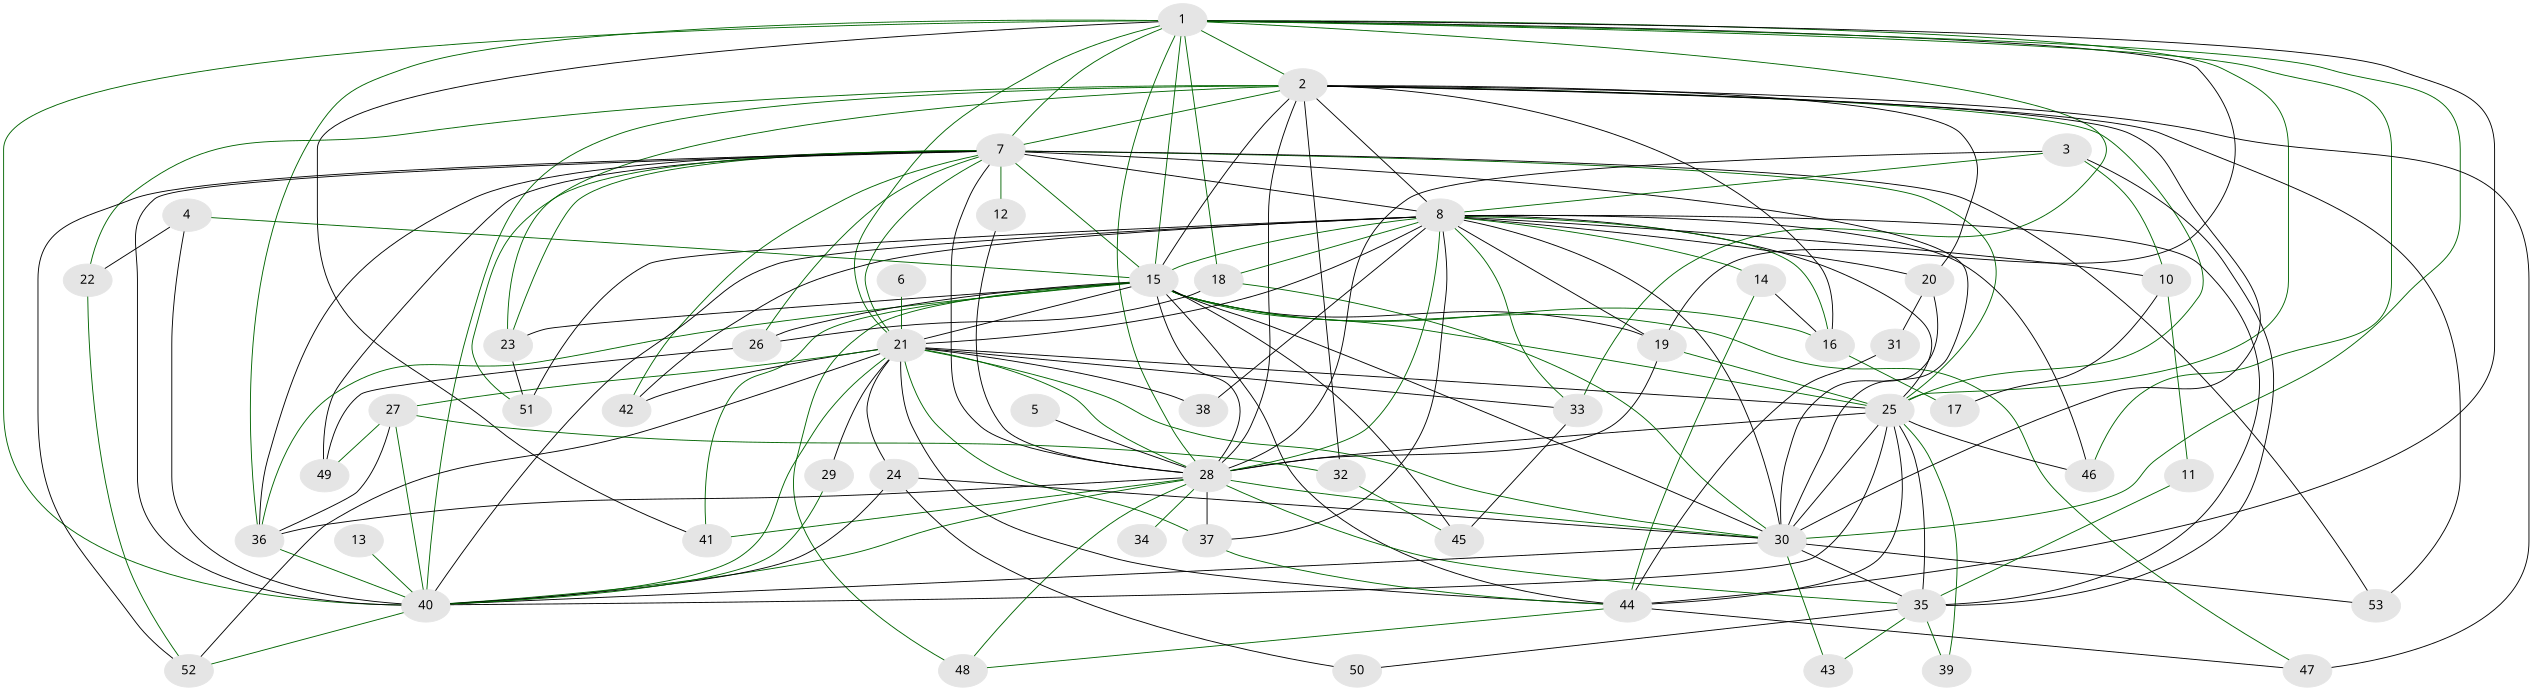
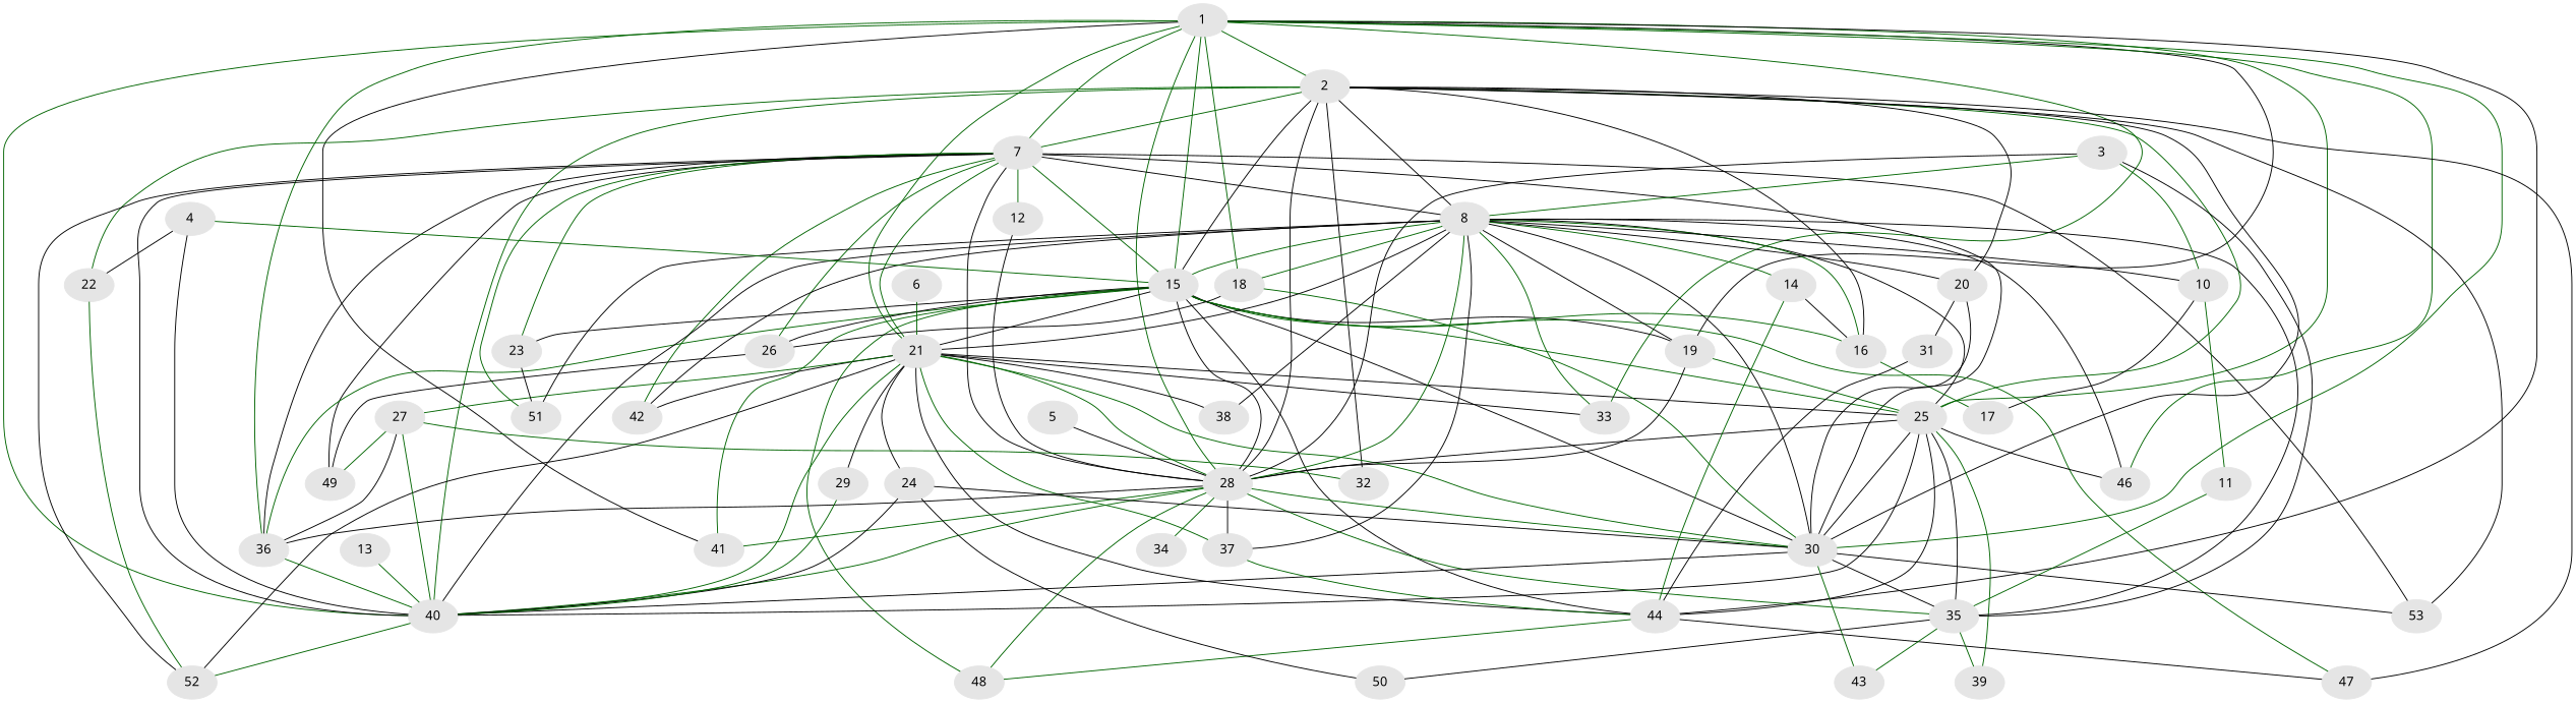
  graph {
    fontname="Noto Sans"
    node [color=gray90 fontname="Noto Sans" style=filled]
    edge [color=black fontname="Noto Sans" weight=1.0]
    1
    2
    7
    15
    19
    21
    25
    28
    30
    33
    36
    40
    41
    44
    46
    18
    8
    16
    20
    22
    23
    32
    47
    53
    12
    26
    42
    49
    51
    52
    10
    35
    14
    37
    38
-   45
    48
    24
    27
    29
    39
    34
    43
    17
    31
    3
    11
    50
    4
    5
    6
    13
    1 -- 2 [color=darkgreen]
    1 -- 7 [color=darkgreen]
    1 -- 15 [color=darkgreen]
    1 -- 19
    1 -- 21 [color=darkgreen]
    1 -- 25 [color=darkgreen]
    1 -- 28 [color=darkgreen]
    1 -- 30 [color=darkgreen]
    1 -- 33 [color=darkgreen]
    1 -- 36 [color=darkgreen]
    1 -- 40 [color=darkgreen weight=2.0]
    1 -- 41
    1 -- 44
    1 -- 46 [color=darkgreen]
    1 -- 18 [color=darkgreen]
    2 -- 7 [color=darkgreen weight=2.0]
    2 -- 15 [weight=2.0]
    2 -- 25 [color=darkgreen]
    2 -- 28
    2 -- 30
    2 -- 40 [color=darkgreen]
    2 -- 8 [weight=3.0]
    2 -- 16
    2 -- 20
    2 -- 22 [color=darkgreen]
-   2 -- 23 [color=darkgreen]
    2 -- 32
    2 -- 47
    2 -- 53
    7 -- 15 [color=darkgreen weight=2.0]
    7 -- 21 [color=darkgreen]
-   7 -- 25 [color=darkgreen]
    7 -- 28
    7 -- 30 [weight=2.0]
    7 -- 36
    7 -- 40
    7 -- 8
    7 -- 23 [color=darkgreen]
    7 -- 53
    7 -- 12 [color=darkgreen]
    7 -- 26 [color=darkgreen]
    7 -- 42 [color=darkgreen]
    7 -- 49
    7 -- 51 [color=darkgreen]
    7 -- 52
    15 -- 19
    15 -- 21 [weight=2.0]
    15 -- 25 [color=darkgreen]
    15 -- 28 [weight=3.0]
    15 -- 30 [weight=2.0]
    15 -- 36 [color=darkgreen]
    15 -- 41 [color=darkgreen]
    15 -- 44
    15 -- 16 [color=darkgreen]
    15 -- 23
    15 -- 47 [color=darkgreen]
    15 -- 26
-   15 -- 45
    15 -- 48 [color=darkgreen]
    19 -- 25 [color=darkgreen]
    19 -- 28
    21 -- 25
    21 -- 28 [color=darkgreen weight=2.0]
    21 -- 30 [color=darkgreen]
    21 -- 33 [weight=2.0]
    21 -- 40 [color=darkgreen]
    21 -- 44
    21 -- 42
    21 -- 52
    21 -- 37 [color=darkgreen]
    21 -- 38
    21 -- 24
    21 -- 27 [color=darkgreen]
    21 -- 29
    25 -- 28
    25 -- 30 [weight=3.0]
    25 -- 40
    25 -- 44
    25 -- 46
    25 -- 35
    25 -- 39 [color=darkgreen]
    28 -- 30 [color=darkgreen]
    28 -- 36
    28 -- 40 [color=darkgreen]
    28 -- 41 [color=darkgreen]
    28 -- 35 [color=darkgreen]
    28 -- 37
    28 -- 48 [color=darkgreen]
    28 -- 34 [color=darkgreen]
    30 -- 40
    30 -- 53
    30 -- 35
    30 -- 43 [color=darkgreen]
-   33 -- 45
    36 -- 40 [color=darkgreen]
    40 -- 52 [color=darkgreen]
    44 -- 47
    44 -- 48 [color=darkgreen]
    18 -- 30 [color=darkgreen weight=2.0]
    18 -- 26
    8 -- 15 [color=darkgreen]
    8 -- 19
    8 -- 21
    8 -- 25
    8 -- 28 [color=darkgreen weight=2.0]
    8 -- 30
    8 -- 33 [color=darkgreen]
    8 -- 40
    8 -- 46
    8 -- 18 [color=darkgreen weight=2.0]
    8 -- 16 [color=darkgreen]
    8 -- 20
    8 -- 42 [weight=2.0]
    8 -- 51
    8 -- 10 [weight=2.0]
    8 -- 35
    8 -- 14 [color=darkgreen]
    8 -- 37
    8 -- 38
    16 -- 17 [color=darkgreen]
    20 -- 30
    20 -- 31
    22 -- 52 [color=darkgreen]
    23 -- 51
-   32 -- 45 [color=darkgreen]
    12 -- 28
    26 -- 49
    10 -- 17
    10 -- 11 [color=darkgreen]
    35 -- 39 [color=darkgreen]
    35 -- 43 [color=darkgreen]
    35 -- 50
    14 -- 44 [color=darkgreen]
    14 -- 16
    37 -- 44 [color=darkgreen]
    24 -- 30
    24 -- 40
    24 -- 50
    27 -- 36
    27 -- 40 [color=darkgreen]
    27 -- 32 [color=darkgreen]
    27 -- 49 [color=darkgreen]
    29 -- 40 [color=darkgreen]
    31 -- 44
    3 -- 28
    3 -- 8 [color=darkgreen]
    3 -- 10 [color=darkgreen]
    3 -- 35
    11 -- 35 [color=darkgreen]
    4 -- 15 [color=darkgreen]
    4 -- 40
    4 -- 22
    5 -- 28
    6 -- 21 [color=darkgreen]
    13 -- 40 [color=darkgreen]
  }
